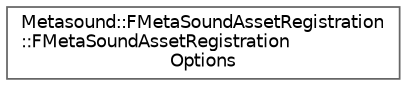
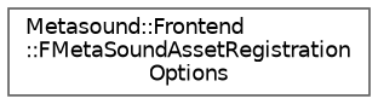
  digraph {
    rankdir=LR
-   n1 [color=grey40 fillcolor=white fontname=Helvetica fontsize=10 height=0.2 label="Metasound::FMetaSoundAssetRegistration\l::FMetaSoundAssetRegistration\lOptions" shape=box style=filled width=0.4]
+   n1 [color=grey40 fillcolor=white fontname=Helvetica fontsize=10 height=0.2 label="Metasound::Frontend\l::FMetaSoundAssetRegistration\lOptions" shape=box style=filled width=0.4]
  }
